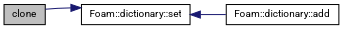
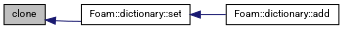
  digraph {
    fontname=Roboto
    rankdir=LR
    node [color=black fontname=Roboto fontsize=10 shape=record]
    edge [color=midnightblue dir=back fontname=Roboto fontsize=10 labelfontname=FreeSans labelfontsize=10 style=solid]
    n1 [fillcolor=grey75 fontcolor=black height=0.2 label=clone style=filled width=0.4]
    n2 [height=0.2 label="Foam::dictionary::set" width=0.4]
    n3 [height=0.2 label="Foam::dictionary::add" width=0.4]
-   n2 -> n1
+   n1 -> n2
    n2 -> n3
  }
